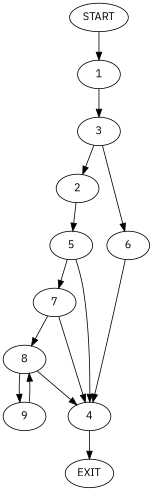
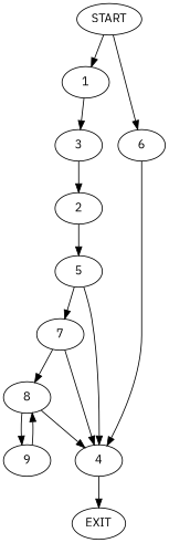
  digraph {
    fontname="IBM Plex Sans"
    node [fontname="IBM Plex Sans"]
    edge [fontname="IBM Plex Sans"]
    n1 [label=START]
    1
    3
    n4 [label=EXIT]
    2
    5
    6
    4
    7
    8
    9
    n1 -> 1
    1 -> 3
    3 -> 2
-   3 -> 6
+   n1 -> 6
    2 -> 5
    5 -> 4
    5 -> 7
    6 -> 4
    4 -> n4
    7 -> 4
    7 -> 8
    8 -> 4
    8 -> 9
    9 -> 8
  }
